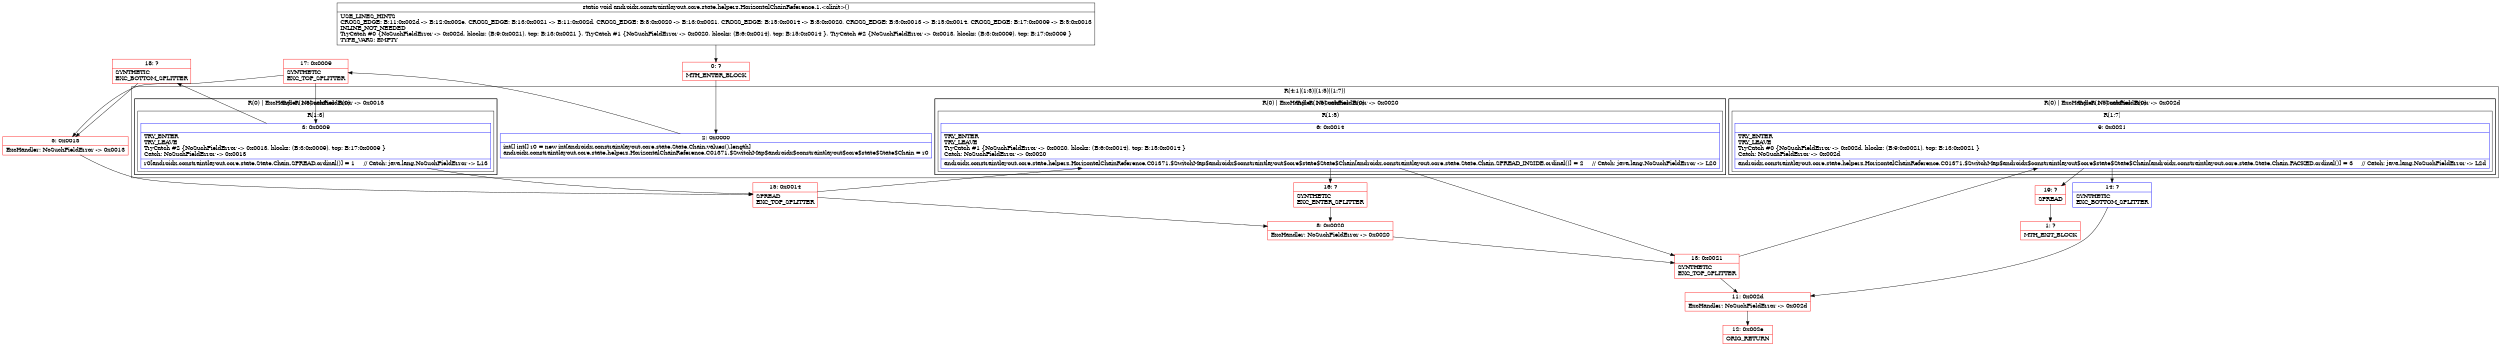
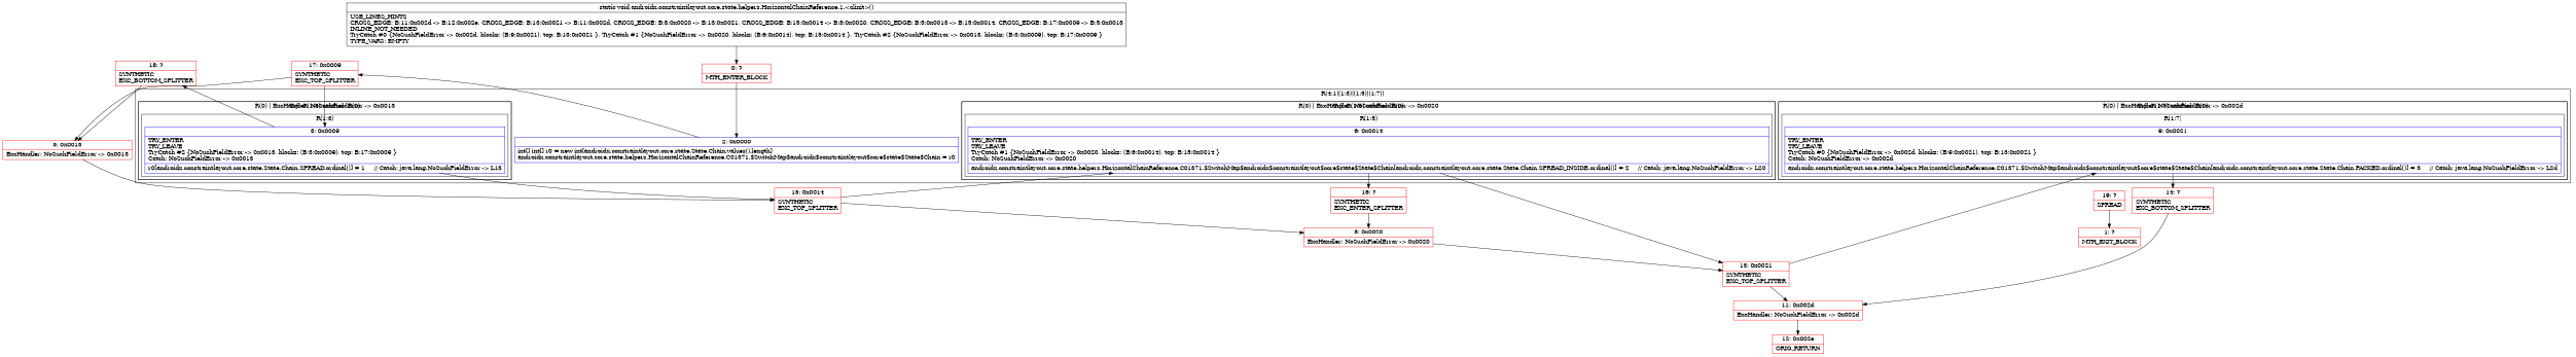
  digraph {
    node [color=red shape=record]
    n1 [color=blue label="{3\:\ 0x0009|TRY_ENTER\lTRY_LEAVE\lTryCatch #2 \{NoSuchFieldError \-\> 0x0013, blocks: (B:3:0x0009), top: B:17:0x0009 \}\lCatch: NoSuchFieldError \-\> 0x0013\l|r0[androidx.constraintlayout.core.state.State.Chain.SPREAD.ordinal()] = 1     \/\/ Catch: java.lang.NoSuchFieldError \-\> L13\l}"]
    n2 [color=blue label="{6\:\ 0x0014|TRY_ENTER\lTRY_LEAVE\lTryCatch #1 \{NoSuchFieldError \-\> 0x0020, blocks: (B:6:0x0014), top: B:15:0x0014 \}\lCatch: NoSuchFieldError \-\> 0x0020\l|androidx.constraintlayout.core.state.helpers.HorizontalChainReference.C01371.$SwitchMap$androidx$constraintlayout$core$state$State$Chain[androidx.constraintlayout.core.state.State.Chain.SPREAD_INSIDE.ordinal()] = 2     \/\/ Catch: java.lang.NoSuchFieldError \-\> L20\l}"]
    n3 [color=blue label="{9\:\ 0x0021|TRY_ENTER\lTRY_LEAVE\lTryCatch #0 \{NoSuchFieldError \-\> 0x002d, blocks: (B:9:0x0021), top: B:13:0x0021 \}\lCatch: NoSuchFieldError \-\> 0x002d\l|androidx.constraintlayout.core.state.helpers.HorizontalChainReference.C01371.$SwitchMap$androidx$constraintlayout$core$state$State$Chain[androidx.constraintlayout.core.state.State.Chain.PACKED.ordinal()] = 3     \/\/ Catch: java.lang.NoSuchFieldError \-\> L2d\l}"]
    n4 [color=blue label="{2\:\ 0x0000|int[] int[] r0 = new int[androidx.constraintlayout.core.state.State.Chain.values().length]\landroidx.constraintlayout.core.state.helpers.HorizontalChainReference.C01371.$SwitchMap$androidx$constraintlayout$core$state$State$Chain = r0\l}"]
-   n5 [label="{15\:\ 0x0014|SPREAD\lEXC_TOP_SPLITTER\l}"]
+   n5 [label="{15\:\ 0x0014|SYNTHETIC\lEXC_TOP_SPLITTER\l}"]
    n6 [label="{18\:\ ?|SYNTHETIC\lEXC_BOTTOM_SPLITTER\l}"]
    n7 [label="{13\:\ 0x0021|SYNTHETIC\lEXC_TOP_SPLITTER\l}"]
    n8 [label="{16\:\ ?|SYNTHETIC\lEXC_ENTER_SPLITTER\l}"]
-   n9 [color=blue label="{14\:\ ?|SYNTHETIC\lEXC_BOTTOM_SPLITTER\l}"]
+   n9 [label="{14\:\ ?|SYNTHETIC\lEXC_BOTTOM_SPLITTER\l}"]
    n10 [label="{19\:\ ?|SPREAD\l}"]
    n11 [label="{17\:\ 0x0009|SYNTHETIC\lEXC_TOP_SPLITTER\l}"]
    n12 [label="{5\:\ 0x0013|ExcHandler: NoSuchFieldError \-\> 0x0013\l}"]
    n13 [label="{8\:\ 0x0020|ExcHandler: NoSuchFieldError \-\> 0x0020\l}"]
    n14 [label="{11\:\ 0x002d|ExcHandler: NoSuchFieldError \-\> 0x002d\l}"]
    n15 [label="{1\:\ ?|MTH_EXIT_BLOCK\l}"]
    n16 [label="{0\:\ ?|MTH_ENTER_BLOCK\l}"]
    n17 [label="{12\:\ 0x002e|ORIG_RETURN\l}"]
    n18 [label="{static void androidx.constraintlayout.core.state.helpers.HorizontalChainReference.1.\<clinit\>()  | USE_LINES_HINTS\lCROSS_EDGE: B:11:0x002d \-\> B:12:0x002e, CROSS_EDGE: B:13:0x0021 \-\> B:11:0x002d, CROSS_EDGE: B:8:0x0020 \-\> B:13:0x0021, CROSS_EDGE: B:15:0x0014 \-\> B:8:0x0020, CROSS_EDGE: B:5:0x0013 \-\> B:15:0x0014, CROSS_EDGE: B:17:0x0009 \-\> B:5:0x0013\lINLINE_NOT_NEEDED\lTryCatch #0 \{NoSuchFieldError \-\> 0x002d, blocks: (B:9:0x0021), top: B:13:0x0021 \}, TryCatch #1 \{NoSuchFieldError \-\> 0x0020, blocks: (B:6:0x0014), top: B:15:0x0014 \}, TryCatch #2 \{NoSuchFieldError \-\> 0x0013, blocks: (B:3:0x0009), top: B:17:0x0009 \}\lTYPE_VARS: EMPTY\l}" color=""]
    subgraph cluster_1 {
      label="R(4:1|(1:3)|(1:5)|(1:7))"
      n4
      subgraph cluster_2 {
        label="Try: R(1:3) catches: R(0)"
        subgraph cluster_3 {
          label="R(1:3)"
          n1
        }
        subgraph cluster_4 {
          label="R(0) | ExcHandler: NoSuchFieldError \-\> 0x0013\l"
        }
      }
      subgraph cluster_5 {
        label="Try: R(1:5) catches: R(0)"
        subgraph cluster_6 {
          label="R(0) | ExcHandler: NoSuchFieldError \-\> 0x0020\l"
        }
        subgraph cluster_7 {
          label="R(1:5)"
          n2
        }
      }
      subgraph cluster_8 {
        label="Try: R(1:7) catches: R(0)"
        subgraph cluster_9 {
          label="R(1:7)"
          n3
        }
        subgraph cluster_10 {
          label="R(0) | ExcHandler: NoSuchFieldError \-\> 0x002d\l"
        }
      }
    }
    subgraph cluster_11 {
      label="R(0) | ExcHandler: NoSuchFieldError \-\> 0x0013\l"
    }
    subgraph cluster_12 {
      label="R(0) | ExcHandler: NoSuchFieldError \-\> 0x0020\l"
    }
    subgraph cluster_13 {
      label="R(0) | ExcHandler: NoSuchFieldError \-\> 0x002d\l"
    }
    n1 -> n5
    n1 -> n6
    n2 -> n7
    n2 -> n8
    n3 -> n9
-   n3 -> n10
    n4 -> n11
    n5 -> n2
    n5 -> n13
    n6 -> n12
    n7 -> n3
    n7 -> n14
    n8 -> n13
    n9 -> n14
    n10 -> n15
    n11 -> n1
    n11 -> n12
    n12 -> n5
    n13 -> n7
    n14 -> n17
    n16 -> n4
    n18 -> n16
  }
